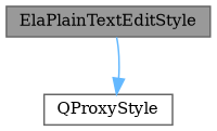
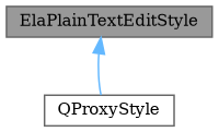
  digraph {
    fontname="DejaVu Serif"
    node [color=gray40 fontname="DejaVu Serif" fontsize=10 shape=box style=filled]
    n1 [fillcolor=grey60 fontcolor=black height=0.2 label=ElaPlainTextEditStyle width=0.4]
    n2 [fillcolor=white height=0.2 label=QProxyStyle width=0.4]
-   n2 -> n1 [color=steelblue1 dir=back fontname="DejaVu Serif" fontsize=10 labelfontname=Helvetica labelfontsize=10 style=solid]
+   n1 -> n2 [color=steelblue1 dir=back fontname="DejaVu Serif" fontsize=10 labelfontname=Helvetica labelfontsize=10 style=solid]
  }
